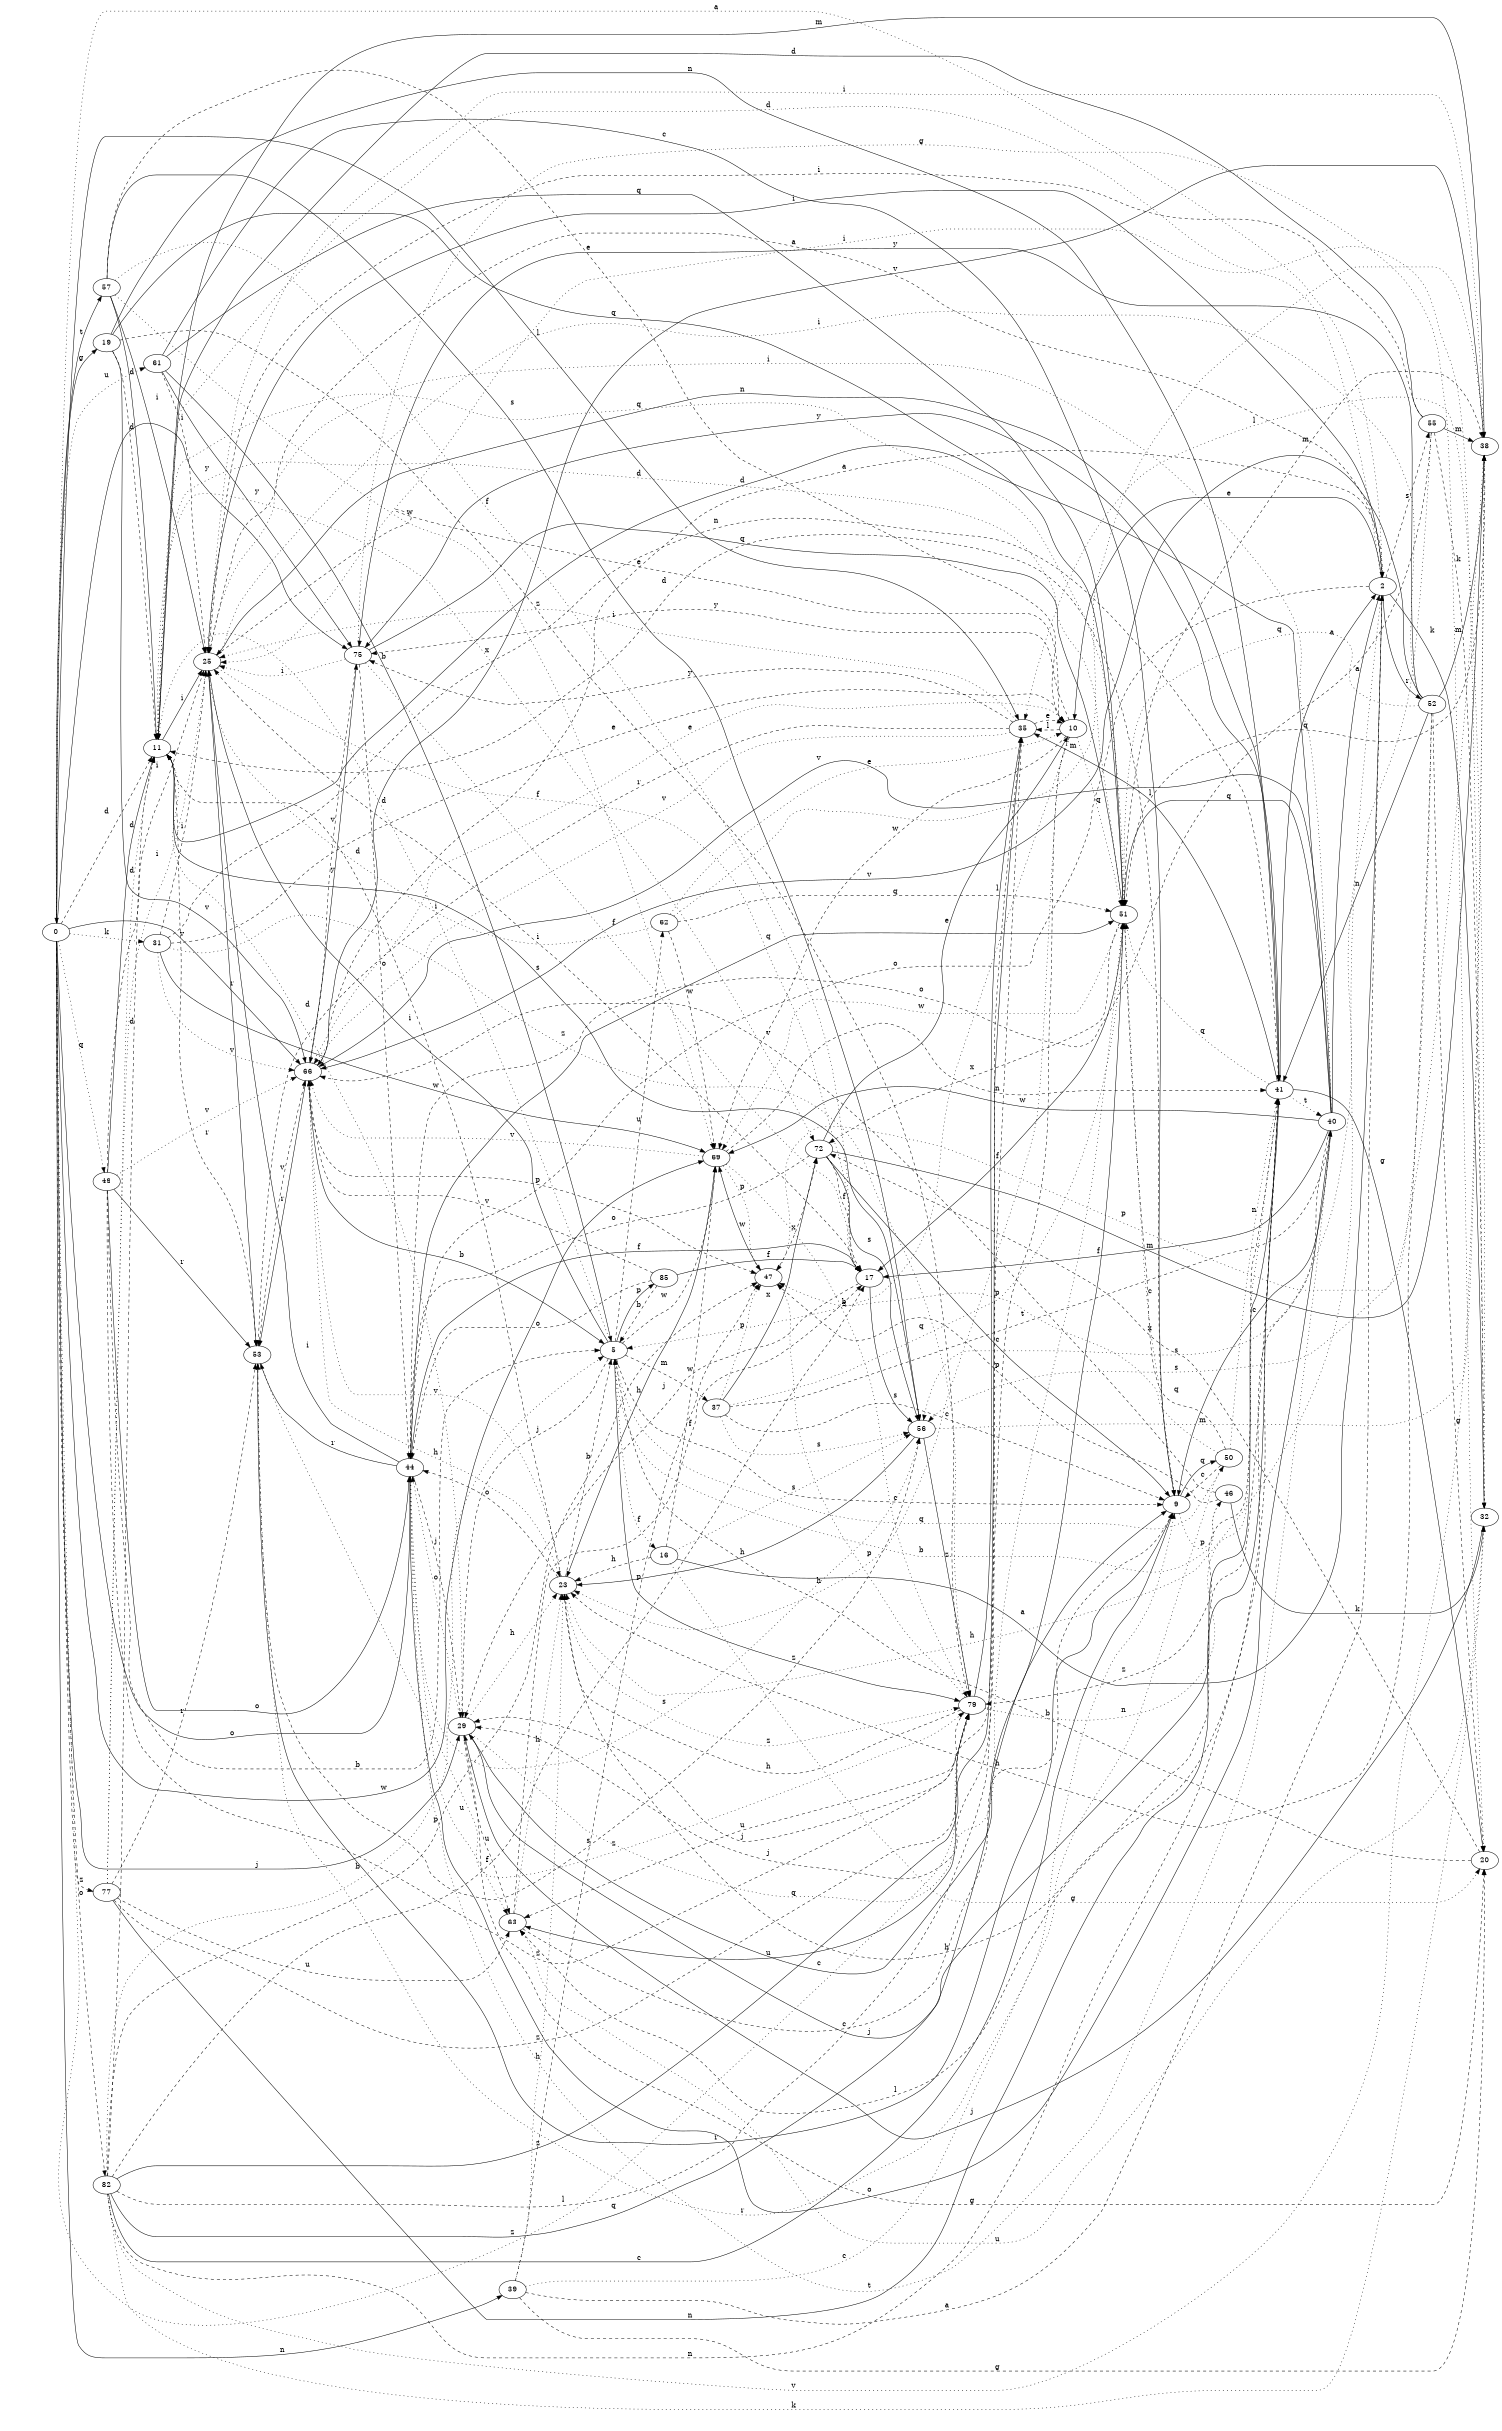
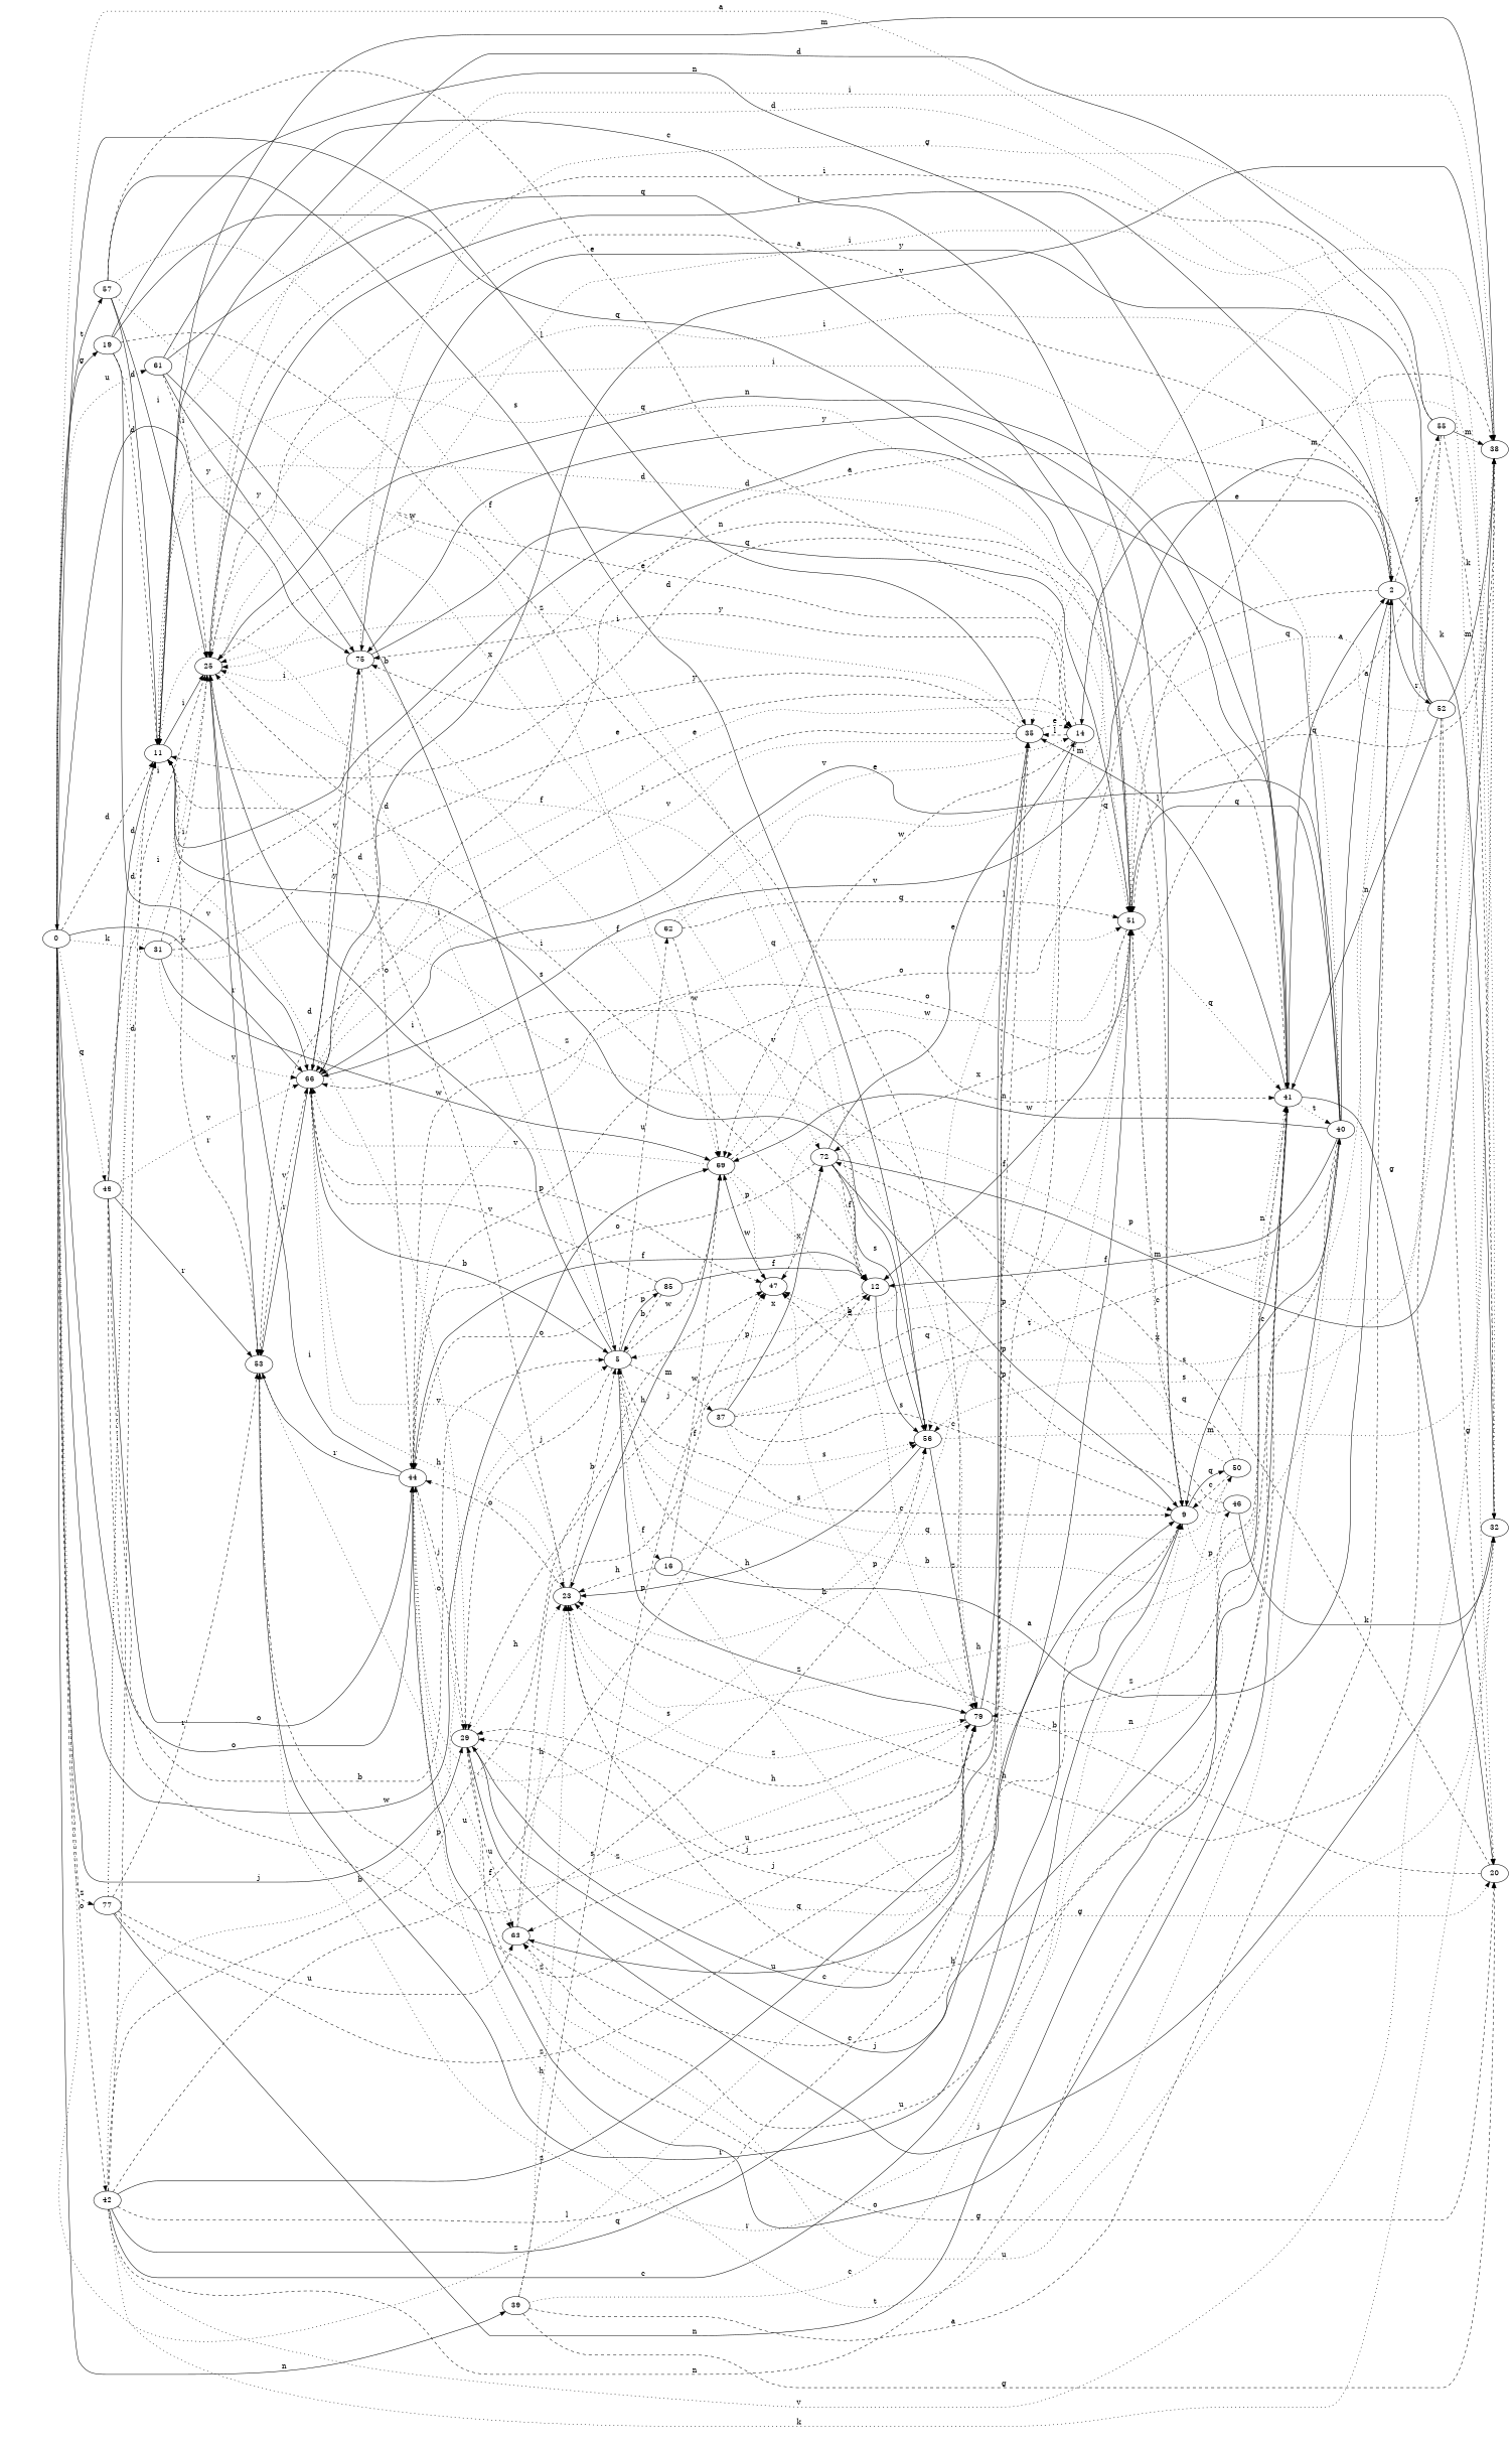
  strict digraph {
    rankdir=LR
    edge [style=dashed]
    0
    11
    19
    29
    31
    35
    39
-   42 [label=82]
+   42
    44
    49
    57
    61
    66
    69
    75
    77
    79
    25
    53
    38
    51
    56
    72
    41
    23
    9
    20
    63
-   14 [label=10]
+   14
    2
    47
    32
    5
-   17
+   17 [label=12]
    n35 [label=40]
    52
    55
    16
    37
    n40 [label=85]
    50
    62
    46
    0 -> 11 [label=d]
    0 -> 19 [label=g style=solid]
    0 -> 29 [label=j style=solid]
    0 -> 31 [label=k style=dotted]
    0 -> 35 [label=l style=solid]
    0 -> 39 [label=n style=solid]
    0 -> 42 [label=o]
    0 -> 44 [label=o style=solid]
    0 -> 49 [label=q style=dotted]
    0 -> 57 [label=t style=solid]
    0 -> 61 [label=u style=dotted]
    0 -> 66 [label=v style=solid]
    0 -> 69 [label=w style=solid]
    0 -> 75 [label=y style=solid]
    0 -> 77 [label=z]
    0 -> 79 [label=z style=dotted]
    11 -> 25 [label=i style=solid]
    11 -> 53 [label=r]
    11 -> 38 [label=m style=solid]
    11 -> 51 [label=q style=dotted]
    11 -> 56 [label=s style=solid]
    11 -> 72 [label=x style=dotted]
    19 -> 11 [label=d]
    19 -> 66 [label=v style=solid]
    19 -> 79 [label=z]
    19 -> 51 [label=q style=solid]
    19 -> 41 [label=n style=solid]
    29 -> 11 [label=d style=dotted]
    29 -> 44 [label=o style=dotted]
    29 -> 51 [label=q style=dotted]
    29 -> 23 [label=h style=dotted]
    29 -> 9 [label=c style=solid]
    29 -> 20 [label=g]
    29 -> 63 [label=u]
    31 -> 66 [label=v style=dotted]
    31 -> 69 [label=w style=solid]
    31 -> 79 [label=z style=dotted]
    31 -> 25 [label=i]
    31 -> 41 [label=n]
    31 -> 14 [label=e]
    35 -> 29 [label=j]
    35 -> 66 [label=v style=dotted]
    35 -> 75 [label=y]
    35 -> 25 [label=i style=dotted]
    35 -> 53 [label=r]
    35 -> 63 [label=u style=solid]
    35 -> 14 [label=e]
    39 -> 23 [label=h style=dotted]
    39 -> 9 [label=c style=dotted]
    39 -> 20 [label=g]
    39 -> 2 [label=a]
    39 -> 47 [label=p]
    42 -> 11 [label=d]
    42 -> 35 [label=l]
    42 -> 79 [label=z style=solid]
    42 -> 38 [label=v style=dotted]
    42 -> 51 [label=q style=solid]
    42 -> 41 [label=n]
    42 -> 9 [label=c style=solid]
    42 -> 47 [label=p]
    42 -> 32 [label=k style=dotted]
    42 -> 5 [label=b style=dotted]
    42 -> 17 [label=f]
    44 -> 29 [label=j]
    44 -> 25 [label=i style=solid]
    44 -> 53 [label=r style=solid]
-   44 -> 51 [label=q style=solid]
+   44 -> 51 [label=q style=dotted]
    44 -> 56 [label=s style=dotted]
    44 -> 63 [label=u style=dotted]
    44 -> 17 [label=f style=solid]
    44 -> n35 [label=t style=dotted]
    49 -> 11 [label=d style=solid]
    49 -> 44 [label=o style=solid]
    49 -> 66 [label=v style=dotted]
    49 -> 79 [label=z]
    49 -> 25 [label=i]
    49 -> 53 [label=r style=solid]
    49 -> 5 [label=b]
    57 -> 11 [label=d style=solid]
    57 -> 69 [label=w style=dotted]
    57 -> 25 [label=i style=solid]
    57 -> 56 [label=s style=solid]
    57 -> 14 [label=e]
    57 -> 17 [label=f style=dotted]
    61 -> 75 [label=y style=solid]
    61 -> 25 [label=i]
    61 -> 51 [label=q style=solid]
    61 -> 9 [label=c style=solid]
    61 -> 5 [label=b style=solid]
    66 -> 75 [label=y style=solid]
    66 -> 53 [label=r style=solid]
    66 -> 23 [label=h style=dotted]
    66 -> 14 [label=e style=dotted]
    66 -> 2 [label=a]
    66 -> 47 [label=p]
    66 -> 5 [label=b style=solid]
    69 -> 66 [label=v style=dotted]
    69 -> 79 [label=z style=dotted]
    69 -> 41 [label=n]
    69 -> 23 [label=h style=solid]
    69 -> 47 [label=p style=dotted]
    75 -> 44 [label=o]
    75 -> 66 [label=v]
    75 -> 25 [label=i style=dotted]
    75 -> 51 [label=q style=solid]
    75 -> 20 [label=g style=dotted]
    75 -> 17 [label=f style=dotted]
    77 -> 11 [label=d style=dotted]
    77 -> 79 [label=z]
    77 -> 25 [label=i style=dotted]
    77 -> 53 [label=r]
    77 -> 41 [label=n style=solid]
    77 -> 63 [label=u]
    79 -> 35 [label=l style=solid]
    79 -> 41 [label=n style=dotted]
    79 -> 23 [label=h]
    79 -> 63 [label=u]
    79 -> 47 [label=p style=dotted]
    25 -> 53 [label=r style=solid]
    25 -> 41 [label=n style=solid]
    25 -> 14 [label=e]
    25 -> 2 [label=a]
    25 -> 17 [label=f style=dotted]
    53 -> 66 [label=v]
    53 -> 79 [label=z style=dotted]
    53 -> 56 [label=s]
    38 -> 66 [label=v style=solid]
    38 -> 25 [label=i style=dotted]
    38 -> 51 [label=q]
    38 -> 47 [label=p style=dotted]
    51 -> 11 [label=d style=dotted]
    51 -> 69 [label=w style=dotted]
    51 -> 38 [label=m]
    51 -> 72 [label=x]
    51 -> 9 [label=c style=dotted]
    51 -> 17 [label=f style=solid]
    56 -> 79 [label=z style=solid]
    56 -> 38 [label=m style=dotted]
    56 -> 23 [label=h style=solid]
    72 -> 44 [label=o]
    72 -> 38 [label=m style=solid]
    72 -> 56 [label=s style=solid]
-   72 -> 9 [label=c style=solid]
+   72 -> 9 [label=p style=solid]
    72 -> 14 [label=e style=solid]
    72 -> 17 [label=f]
    41 -> 29 [label=j style=solid]
    41 -> 35 [label=l style=solid]
    41 -> 75 [label=y style=solid]
    41 -> 79 [label=z]
-   41 -> 51 [label=q style=dotted]
+   51 -> 41 [label=q style=dotted]
    41 -> 20 [label=g style=solid]
-   41 -> 63 [label=l]
+   41 -> 63 [label=u]
    41 -> 2 [label=a style=solid]
    41 -> n35 [label=t style=dotted]
    23 -> 11 [label=d]
    23 -> 44 [label=o]
    23 -> 66 [label=v style=dotted]
    23 -> 79 [label=z style=dotted]
    23 -> 5 [label=b]
    9 -> 11 [label=d]
    9 -> 53 [label=r style=solid]
    9 -> 50 [label=q style=solid]
    9 -> 46 [label=p style=dotted]
    20 -> 72 [label=x]
    20 -> 5 [label=b]
    63 -> 23 [label=h style=dotted]
    63 -> 9 [label=c]
    63 -> 17 [label=f]
    14 -> 29 [label=j]
    14 -> 35 [label=l]
    14 -> 69 [label=w]
    14 -> 75 [label=y]
    14 -> 51 [label=q style=dotted]
    14 -> 23 [label=h style=dotted]
    14 -> 5 [label=b style=dotted]
    2 -> 0 [label=a style=dotted]
    2 -> 11 [label=d style=dotted]
    2 -> 44 [label=o]
    2 -> 25 [label=i style=solid]
    2 -> 23 [label=h style=dotted]
    2 -> 14 [label=e style=solid]
    2 -> 32 [label=k style=solid]
    2 -> 52 [label=r style=solid]
    2 -> 55 [label=s]
    47 -> 69 [label=w style=solid]
    47 -> 72 [label=x]
    32 -> 29 [label=j style=solid]
    32 -> 35 [label=l style=dotted]
    32 -> 25 [label=i style=dotted]
    32 -> 63 [label=u style=dotted]
    5 -> 11 [label=d style=dotted]
    5 -> 29 [label=j]
    5 -> 69 [label=w]
    5 -> 79 [label=z style=solid]
    5 -> 25 [label=i style=solid]
    5 -> 9 [label=c]
    5 -> 16 [label=f style=dotted]
    5 -> 37 [label=m]
    5 -> n40 [label=p style=solid]
    5 -> 50 [label=q style=dotted]
    5 -> 62 [label=u]
    17 -> 29 [label=j]
    17 -> 25 [label=i]
    17 -> 56 [label=s style=solid]
    n35 -> 11 [label=d style=solid]
    n35 -> 44 [label=o style=solid]
    n35 -> 66 [label=v style=solid]
    n35 -> 69 [label=w style=solid]
    n35 -> 25 [label=i style=dotted]
    n35 -> 51 [label=q style=solid]
    n35 -> 23 [label=h]
    n35 -> 9 [label=c style=solid]
    n35 -> 2 [label=a style=solid]
    n35 -> 17 [label=f style=solid]
    52 -> 66 [label=v style=solid]
    52 -> 75 [label=y style=solid]
    52 -> 25 [label=i style=dotted]
    52 -> 38 [label=m style=solid]
    52 -> 51 [label=q style=dotted]
    52 -> 56 [label=s style=dotted]
    52 -> 41 [label=n style=solid]
    52 -> 23 [label=h]
    52 -> 20 [label=g]
    55 -> 11 [label=d style=solid]
    55 -> 44 [label=o]
    55 -> 25 [label=i]
    55 -> 38 [label=m style=solid]
    55 -> 56 [label=s style=dotted]
    55 -> 32 [label=k]
    16 -> 69 [label=w]
    16 -> 56 [label=s style=dotted]
    16 -> 23 [label=h]
    16 -> 20 [label=g style=dotted]
    16 -> 2 [label=a style=solid]
    37 -> 51 [label=q style=dotted]
    37 -> 56 [label=s style=dotted]
    37 -> 72 [label=x style=solid]
    37 -> 9 [label=c]
    37 -> 47 [label=p style=dotted]
    37 -> n35 [label=t]
    n40 -> 44 [label=o]
    n40 -> 66 [label=v]
    n40 -> 5 [label=b]
    n40 -> 17 [label=f style=solid]
    50 -> 53 [label=r style=dotted]
    50 -> 51 [label=q]
    50 -> 41 [label=n style=dotted]
    50 -> 9 [label=c]
    50 -> 47 [label=p style=dotted]
    62 -> 69 [label=w]
    62 -> 25 [label=i style=dotted]
    62 -> 38 [label=m style=dotted]
    62 -> 51 [label=q]
    62 -> 14 [label=e style=dotted]
    46 -> 66 [label=v]
    46 -> 47 [label=p]
    46 -> 32 [label=k style=solid]
    46 -> 5 [label=b style=dotted]
  }
